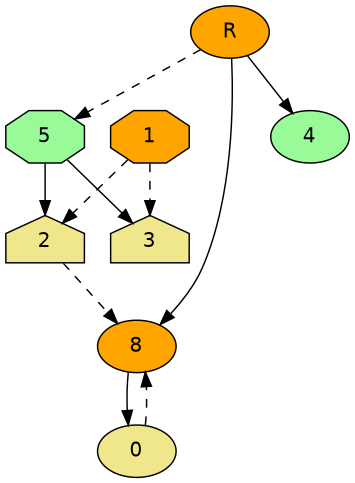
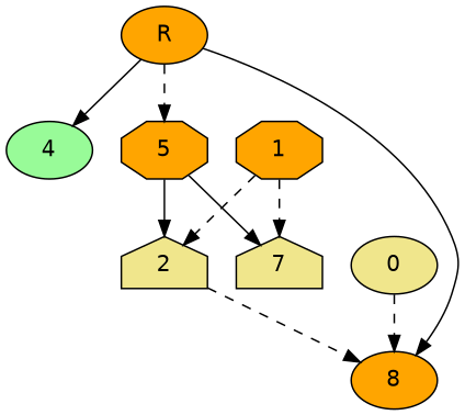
  digraph {
    fontname="DejaVu Sans"
    node [fillcolor=orange fontname="DejaVu Sans" shape=ellipse style=filled]
    edge [fontname="DejaVu Sans" style=dashed]
    1 [shape=octagon]
    2 [fillcolor=khaki shape=house]
-   3 [fillcolor=khaki shape=house]
+   3 [fillcolor=khaki shape=house label=7]
    8
    n5 [fillcolor=khaki label=0]
-   5 [fillcolor=palegreen shape=octagon]
+   5 [shape=octagon]
    R
    4 [fillcolor=palegreen]
    1 -> 2
    1 -> 3
    2 -> 8
-   8 -> n5 [style=solid]
    n5 -> 8
    5 -> 2 [style=solid]
    5 -> 3 [style=solid]
    R -> 8 [style=solid]
    R -> 5
    R -> 4 [style=solid]
  }
